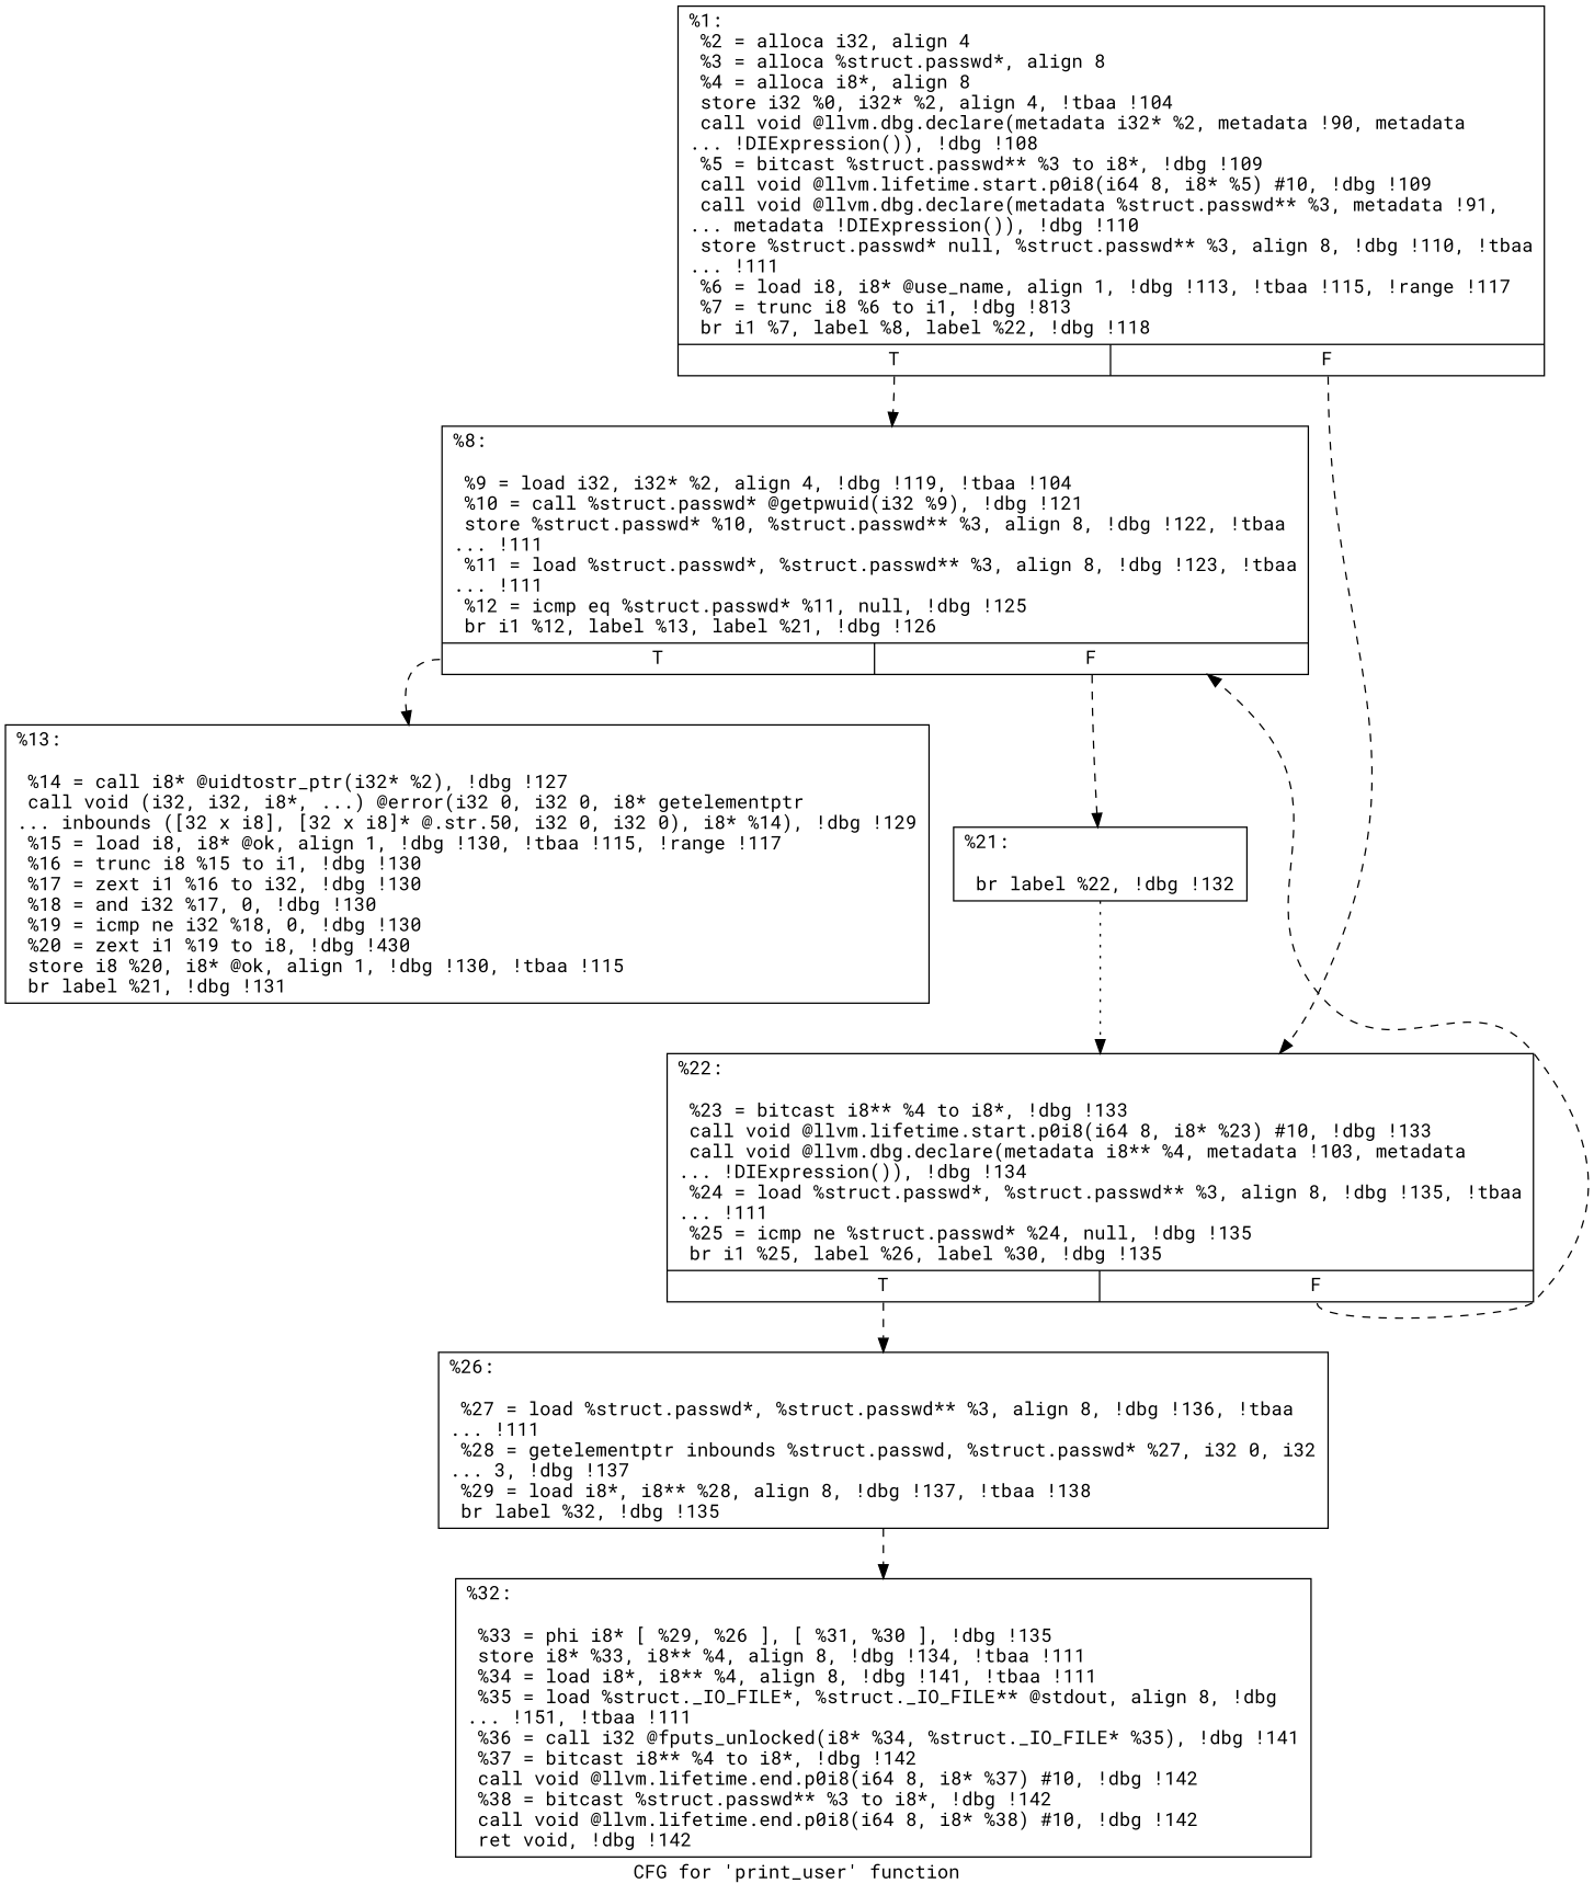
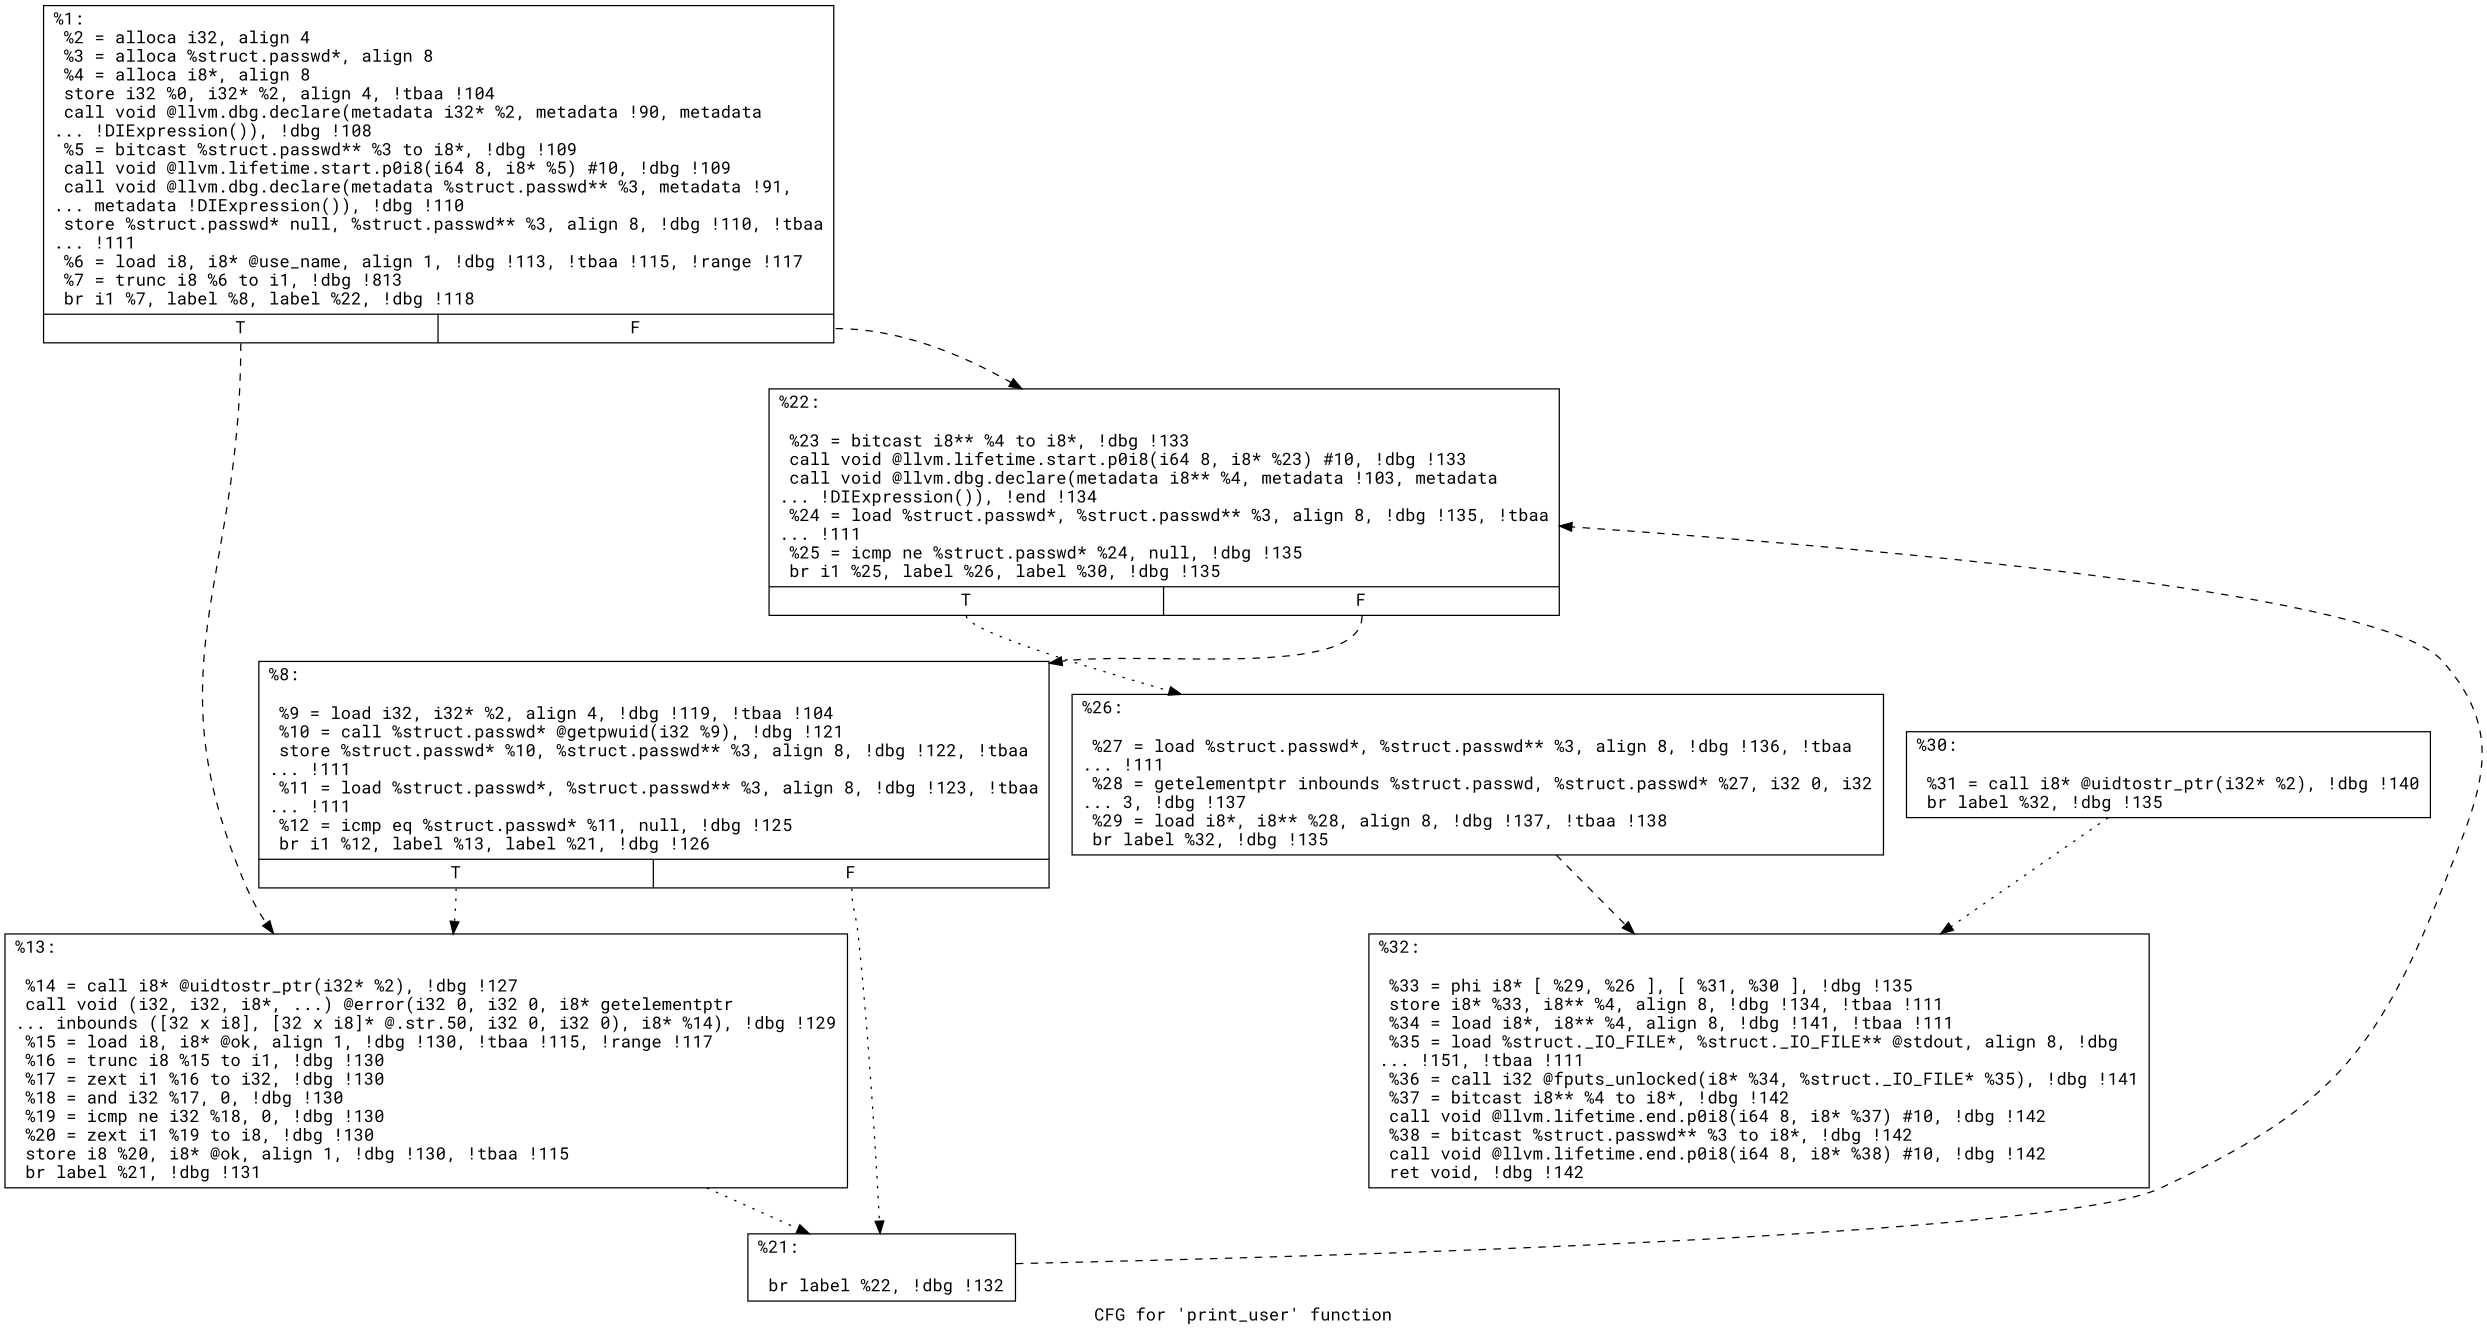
  digraph {
    fontname="Roboto Mono"
    label="CFG for 'print_user' function"
    node [fontname="Roboto Mono" shape=record]
    edge [fontname="Roboto Mono" style=dashed]
    n1 [label="{%1:\l  %2 = alloca i32, align 4\l  %3 = alloca %struct.passwd*, align 8\l  %4 = alloca i8*, align 8\l  store i32 %0, i32* %2, align 4, !tbaa !104\l  call void @llvm.dbg.declare(metadata i32* %2, metadata !90, metadata\l... !DIExpression()), !dbg !108\l  %5 = bitcast %struct.passwd** %3 to i8*, !dbg !109\l  call void @llvm.lifetime.start.p0i8(i64 8, i8* %5) #10, !dbg !109\l  call void @llvm.dbg.declare(metadata %struct.passwd** %3, metadata !91,\l... metadata !DIExpression()), !dbg !110\l  store %struct.passwd* null, %struct.passwd** %3, align 8, !dbg !110, !tbaa\l... !111\l  %6 = load i8, i8* @use_name, align 1, !dbg !113, !tbaa !115, !range !117\l  %7 = trunc i8 %6 to i1, !dbg !813\l  br i1 %7, label %8, label %22, !dbg !118\l|{<s0>T|<s1>F}}"]
    n2 [label="{%8:\l\l  %9 = load i32, i32* %2, align 4, !dbg !119, !tbaa !104\l  %10 = call %struct.passwd* @getpwuid(i32 %9), !dbg !121\l  store %struct.passwd* %10, %struct.passwd** %3, align 8, !dbg !122, !tbaa\l... !111\l  %11 = load %struct.passwd*, %struct.passwd** %3, align 8, !dbg !123, !tbaa\l... !111\l  %12 = icmp eq %struct.passwd* %11, null, !dbg !125\l  br i1 %12, label %13, label %21, !dbg !126\l|{<s0>T|<s1>F}}"]
-   n3 [label="{%22:\l\l  %23 = bitcast i8** %4 to i8*, !dbg !133\l  call void @llvm.lifetime.start.p0i8(i64 8, i8* %23) #10, !dbg !133\l  call void @llvm.dbg.declare(metadata i8** %4, metadata !103, metadata\l... !DIExpression()), !dbg !134\l  %24 = load %struct.passwd*, %struct.passwd** %3, align 8, !dbg !135, !tbaa\l... !111\l  %25 = icmp ne %struct.passwd* %24, null, !dbg !135\l  br i1 %25, label %26, label %30, !dbg !135\l|{<s0>T|<s1>F}}"]
-   n4 [label="{%13:\l\l  %14 = call i8* @uidtostr_ptr(i32* %2), !dbg !127\l  call void (i32, i32, i8*, ...) @error(i32 0, i32 0, i8* getelementptr\l... inbounds ([32 x i8], [32 x i8]* @.str.50, i32 0, i32 0), i8* %14), !dbg !129\l  %15 = load i8, i8* @ok, align 1, !dbg !130, !tbaa !115, !range !117\l  %16 = trunc i8 %15 to i1, !dbg !130\l  %17 = zext i1 %16 to i32, !dbg !130\l  %18 = and i32 %17, 0, !dbg !130\l  %19 = icmp ne i32 %18, 0, !dbg !130\l  %20 = zext i1 %19 to i8, !dbg !430\l  store i8 %20, i8* @ok, align 1, !dbg !130, !tbaa !115\l  br label %21, !dbg !131\l}"]
+   n3 [label="{%22:\l\l  %23 = bitcast i8** %4 to i8*, !dbg !133\l  call void @llvm.lifetime.start.p0i8(i64 8, i8* %23) #10, !dbg !133\l  call void @llvm.dbg.declare(metadata i8** %4, metadata !103, metadata\l... !DIExpression()), !end !134\l  %24 = load %struct.passwd*, %struct.passwd** %3, align 8, !dbg !135, !tbaa\l... !111\l  %25 = icmp ne %struct.passwd* %24, null, !dbg !135\l  br i1 %25, label %26, label %30, !dbg !135\l|{<s0>T|<s1>F}}"]
+   n4 [label="{%13:\l\l  %14 = call i8* @uidtostr_ptr(i32* %2), !dbg !127\l  call void (i32, i32, i8*, ...) @error(i32 0, i32 0, i8* getelementptr\l... inbounds ([32 x i8], [32 x i8]* @.str.50, i32 0, i32 0), i8* %14), !dbg !129\l  %15 = load i8, i8* @ok, align 1, !dbg !130, !tbaa !115, !range !117\l  %16 = trunc i8 %15 to i1, !dbg !130\l  %17 = zext i1 %16 to i32, !dbg !130\l  %18 = and i32 %17, 0, !dbg !130\l  %19 = icmp ne i32 %18, 0, !dbg !130\l  %20 = zext i1 %19 to i8, !dbg !130\l  store i8 %20, i8* @ok, align 1, !dbg !130, !tbaa !115\l  br label %21, !dbg !131\l}"]
    n5 [label="{%21:\l\l  br label %22, !dbg !132\l}"]
    n6 [label="{%26:\l\l  %27 = load %struct.passwd*, %struct.passwd** %3, align 8, !dbg !136, !tbaa\l... !111\l  %28 = getelementptr inbounds %struct.passwd, %struct.passwd* %27, i32 0, i32\l... 3, !dbg !137\l  %29 = load i8*, i8** %28, align 8, !dbg !137, !tbaa !138\l  br label %32, !dbg !135\l}"]
    n7 [label="{%32:\l\l  %33 = phi i8* [ %29, %26 ], [ %31, %30 ], !dbg !135\l  store i8* %33, i8** %4, align 8, !dbg !134, !tbaa !111\l  %34 = load i8*, i8** %4, align 8, !dbg !141, !tbaa !111\l  %35 = load %struct._IO_FILE*, %struct._IO_FILE** @stdout, align 8, !dbg\l... !151, !tbaa !111\l  %36 = call i32 @fputs_unlocked(i8* %34, %struct._IO_FILE* %35), !dbg !141\l  %37 = bitcast i8** %4 to i8*, !dbg !142\l  call void @llvm.lifetime.end.p0i8(i64 8, i8* %37) #10, !dbg !142\l  %38 = bitcast %struct.passwd** %3 to i8*, !dbg !142\l  call void @llvm.lifetime.end.p0i8(i64 8, i8* %38) #10, !dbg !142\l  ret void, !dbg !142\l}"]
-   n1 -> n2 [tailport=s0]
+   n8 [label="{%30:\l\l  %31 = call i8* @uidtostr_ptr(i32* %2), !dbg !140\l  br label %32, !dbg !135\l}"]
+   n1 -> n4 [tailport=s0]
    n1 -> n3 [tailport=s1]
-   n2 -> n4 [tailport=s0]
-   n2 -> n5 [tailport=s1]
+   n2 -> n4 [style=dotted tailport=s0]
+   n2 -> n5 [style=dotted tailport=s1]
    n3 -> n2 [tailport=s1]
-   n3 -> n6 [tailport=s0]
-   n5 -> n3 [style=dotted]
+   n3 -> n6 [style=dotted tailport=s0]
+   n4 -> n5 [style=dotted]
+   n5 -> n3
    n6 -> n7
+   n8 -> n7 [style=dotted]
  }
